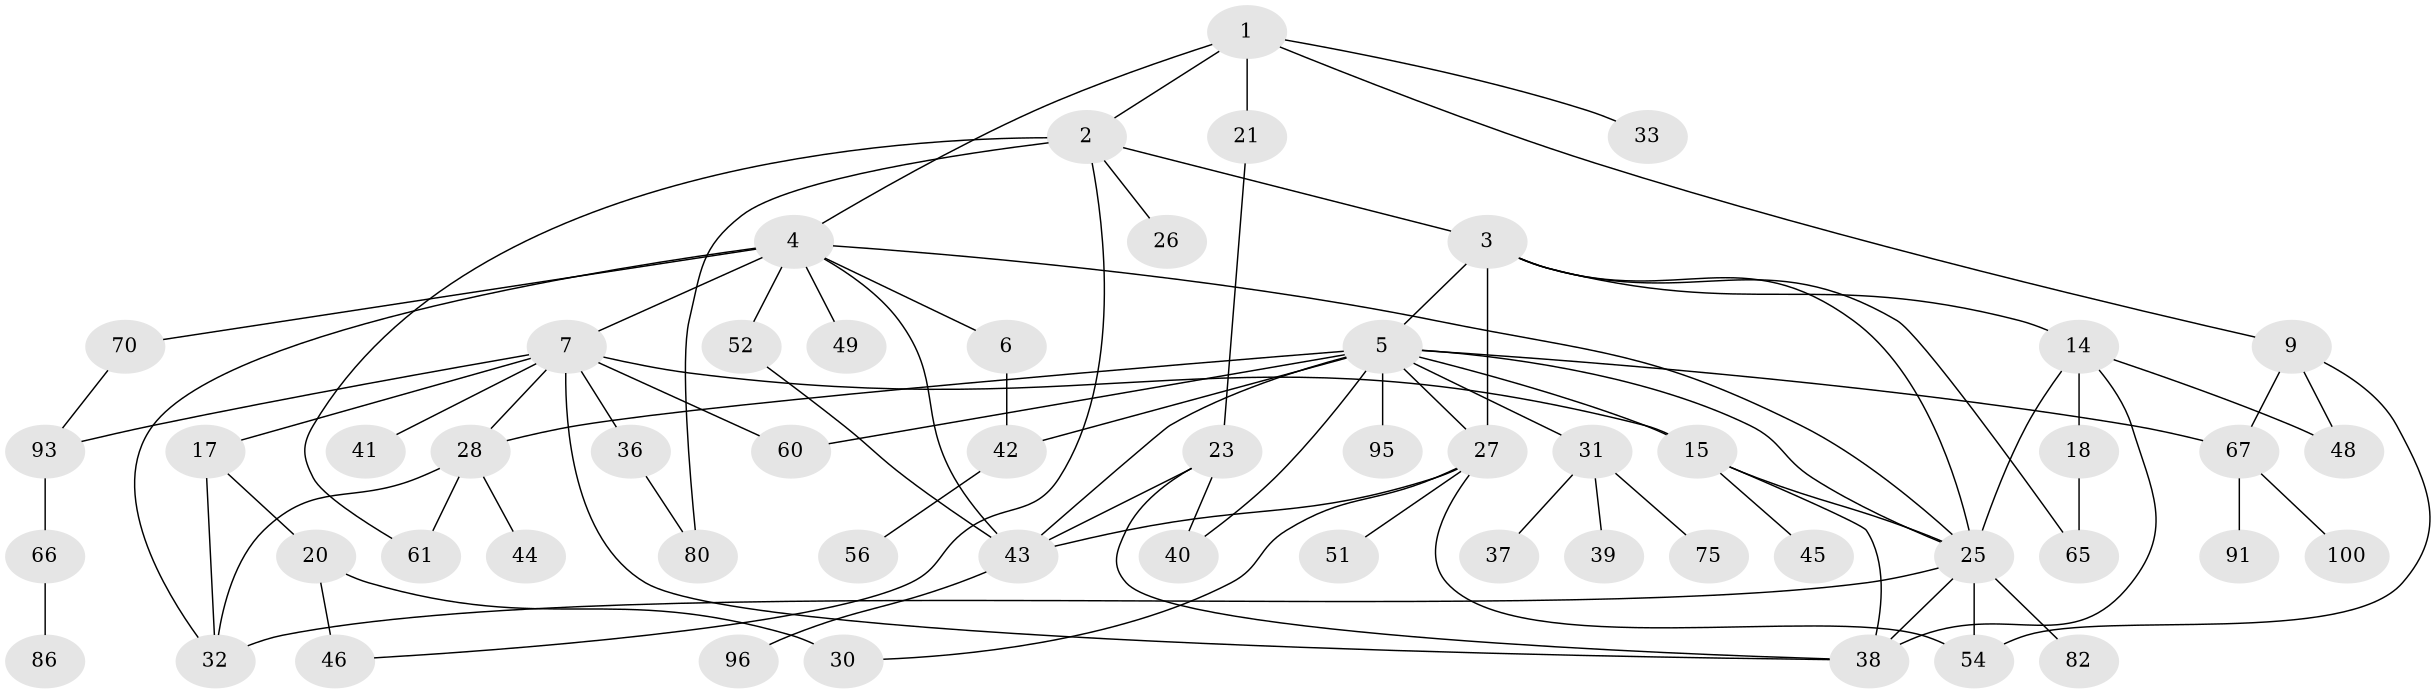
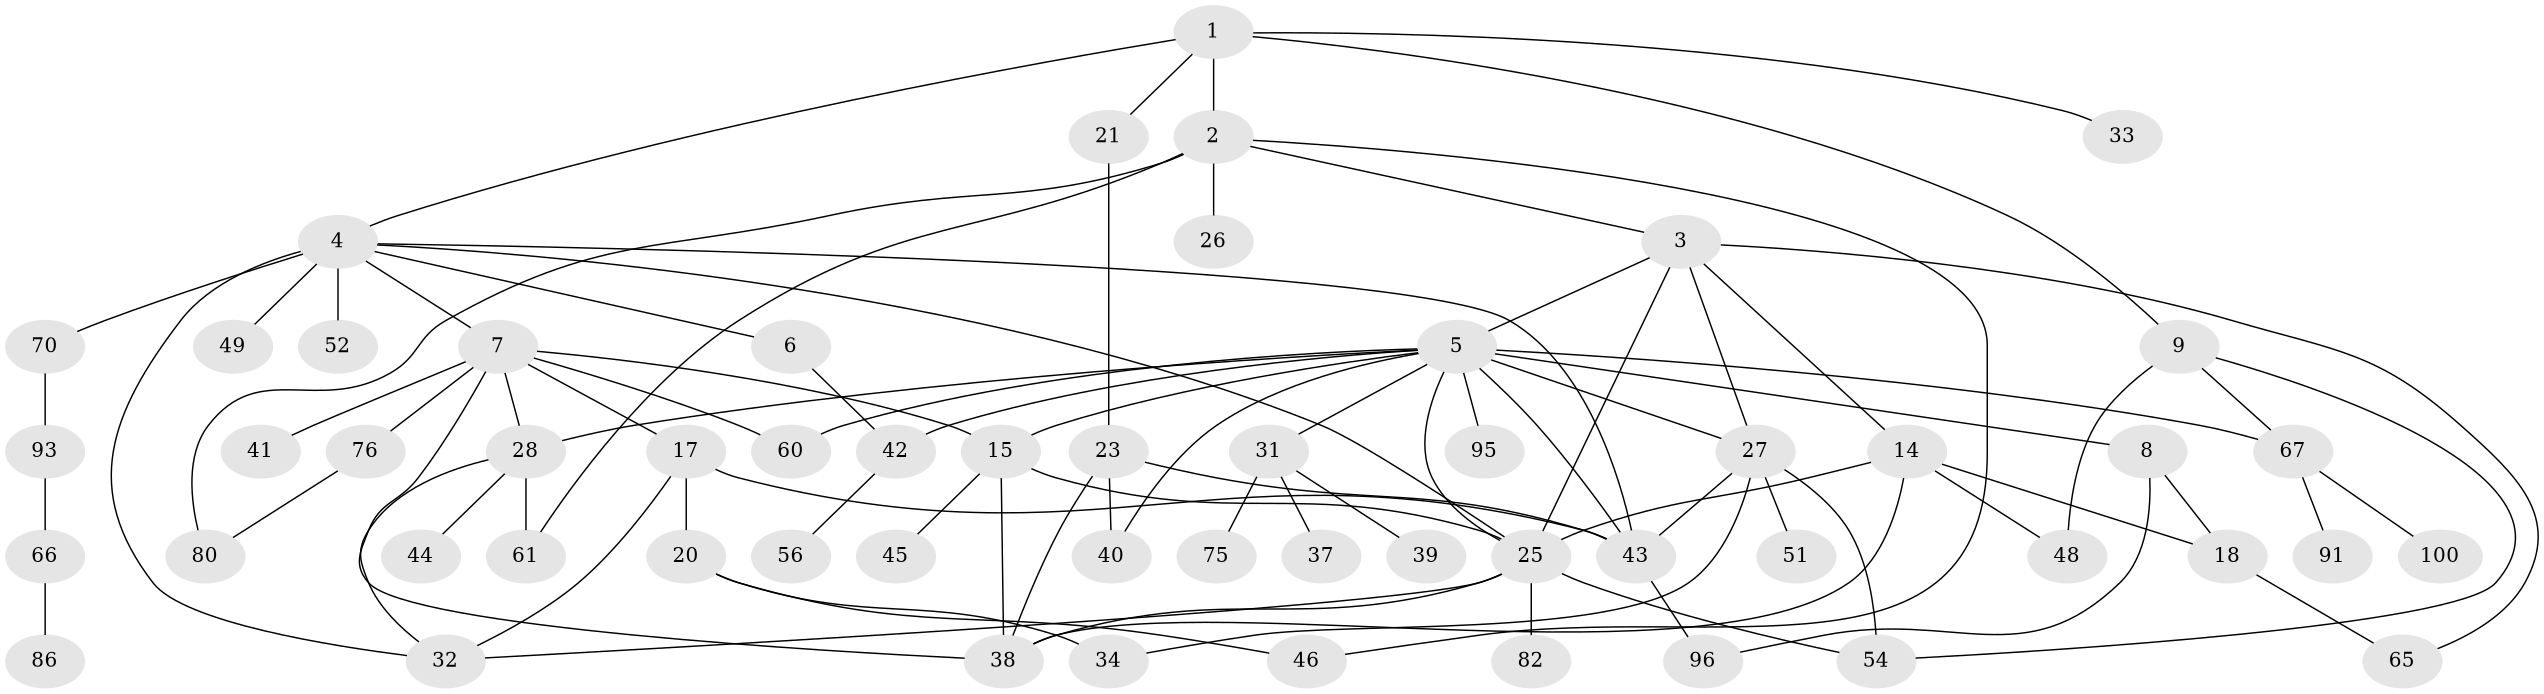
  graph {
    node [color=gray90 style=filled]
    2 [super="+68"]
    3 [super="+94"]
    26
    46
    61 [super="+103"]
    80 [super="+111"]
    1
    4 [super="+16+11"]
    9 [super="+53"]
    21
    33
    25 [super="+76+81+69"]
    6 [super="+24+64"]
    7 [super="+10"]
    32 [super="+110"]
    43 [super="+107"]
    49
    52 [super="+101"]
    70 [super="+92"]
    67 [super="+74+72"]
    54 [super="+62"]
    48
    23 [super="+89"]
    5 [super="+13"]
    14 [super="+29"]
    27 [super="+30+73"]
    65
+   8 [super="+71"]
    15 [super="+55"]
    28 [super="+47"]
    31 [super="+78"]
    40 [super="+50+90"]
    42
    60 [super="+97"]
    95 [super="+108"]
    38 [super="+75"]
    18
    82
-   34 [super="+87" label=30]
+   34 [super="+87"]
    51
    17
-   36
+   36 [label=76]
    41 [super="+88"]
    93
    96
    45
    44
    n48 [label=75 super="+84"]
    37 [super="+85"]
    39
    56
    91
    100 [super="+112"]
    20 [super="+113"]
    66
    86
    2 -- 3
    2 -- 26
    2 -- 46
    2 -- 61 [weight=2]
    2 -- 80
    3 -- 25
    3 -- 5
    3 -- 14
    3 -- 27
    3 -- 65
    1 -- 2
    1 -- 4
    1 -- 9
    1 -- 21
    1 -- 33
    4 -- 25
    4 -- 6
    4 -- 7 [weight=2]
    4 -- 32
    4 -- 43
    4 -- 49
    4 -- 52
    4 -- 70
    9 -- 67
    9 -- 54
    9 -- 48
    21 -- 23
    25 -- 32
    25 -- 54
    25 -- 38
    25 -- 82
    6 -- 42
    7 -- 15
    7 -- 28
    7 -- 60
    7 -- 38
    7 -- 17
    7 -- 36
    7 -- 41
-   7 -- 93
    43 -- 96
    70 -- 93
    67 -- 91
    67 -- 100
    23 -- 43 [weight=2]
    23 -- 40
    23 -- 38
    5 -- 25
    5 -- 43
    5 -- 67
    5 -- 27
+   5 -- 8
    5 -- 15
    5 -- 28
    5 -- 31
    5 -- 40
    5 -- 42
    5 -- 60
    5 -- 95 [weight=2]
    14 -- 25
    14 -- 48
    14 -- 38
    14 -- 18
    27 -- 43
    27 -- 54
    27 -- 34
    27 -- 51
+   8 -- 18
+   8 -- 96
    15 -- 25
    15 -- 38
    15 -- 45
    28 -- 61
    28 -- 32
    28 -- 44
    31 -- n48
    31 -- 37
    31 -- 39
    42 -- 56
    18 -- 65
    17 -- 32
-   52 -- 43
+   17 -- 43
    17 -- 20
    36 -- 80
    93 -- 66
    20 -- 46
    20 -- 34 [weight=2]
    66 -- 86
  }
